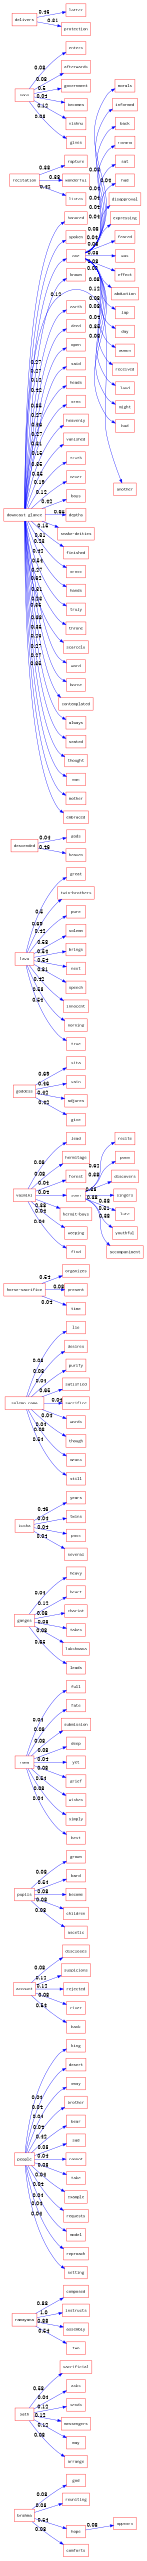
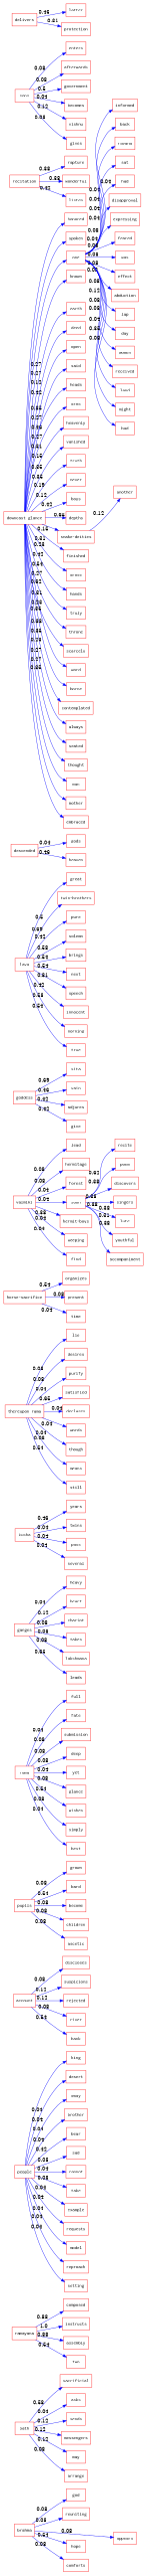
  strict digraph {
    rankdir=LR
    node [color=red fontname=courier shape=box]
    edge [color=blue xlabel=0.08]
    brahma
    god
    reuniting
    appears
    hope
    comforts
    oath
    sacrificial
    asks
    sends
    messengers
    may
    arrange
    ramayana
    composed
    instructs
    assembly
    two
    people
    king
    desert
    away
    brother
    bear
    sad
    cannot
    take
    example
    requests
    model
    reproach
    setting
    account
    discloses
    suspicions
    rejected
    river
    bank
    pupils
    grown
    bard
    become
    children
    ascetic
    rama
    full
    fate
    submission
    deep
    yet
-   grief
+   grief [label=glance]
    wishes
    simply
    best
    ganges
    heavy
    heart
    chariot
    takes
    lakshmana
    leads
    kusha
    years
    twins
    pass
    several
-   "thereupon rama" [label="solemn rama"]
+   "thereupon rama"
    lie
    desires
    purify
    satisfied
-   declares [label=sacrifice]
+   declares
    words
    though
    means
    still
    "horse-sacrifice"
    organizes
    present
    time
    valmiki
    lead
    hermitage
    forest
    soon
    "hermit-boys"
    weeping
    find
    recite
    poem
    discovers
    singers
    lute
    youthful
    accompaniment
    goddess
    sita
    vain
    adjures
    give
    lava
    great
    "twin-brothers"
    pure
    solemn
    brings
    next
    speech
    innocent
    morning
    true
    descended
    gods
    heaven
    "downcast glance"
    honored
    spoken
    one
    known
    another
    earth
    deed
    open
    said
    heads
    arms
    heavenly
    vanished
    truth
    never
    n131 [label=boys]
    depths
    "snake-deities"
    finished
    arose
    hands
    truly
    throne
    scarcely
    word
    borne
    contemplated
    always
    seated
    thought
    man
    mother
    embraced
-   morals
    informed
    back
    ravana
    sat
    had
    disapproval
    expressing
    feared
    was
    effect
    abduction
    lap
    day
    women
    received
    land
    might
    bad
    recitation
    rapture
    wonderful
    listen
    sons
    enters
    afterwards
    government
    becomes
    vishnu
    gives
    delivers
    latter
    protection
    brahma -> god
    brahma -> reuniting
-   hope -> appears
+   brahma -> appears
    brahma -> hope [xlabel=0.54]
    brahma -> comforts
    oath -> sacrificial [xlabel=0.58]
    oath -> asks [xlabel=0.04]
    oath -> sends [xlabel=0.12]
    oath -> messengers [xlabel=0.12]
    oath -> may [xlabel=0.12]
    oath -> arrange
    ramayana -> composed [xlabel=0.88]
    ramayana -> instructs [xlabel=1.0]
    ramayana -> assembly [xlabel=0.88]
    ramayana -> two [xlabel=0.54]
    people -> king [xlabel=0.04]
    people -> desert [xlabel=0.04]
    people -> away [xlabel=0.04]
    people -> brother [xlabel=0.04]
    people -> bear [xlabel=0.42]
    people -> sad
    people -> cannot [xlabel=0.04]
    people -> take
    people -> example [xlabel=0.04]
    people -> requests [xlabel=0.04]
    people -> model [xlabel=0.04]
    people -> reproach [xlabel=0.04]
    people -> setting [xlabel=0.04]
    account -> discloses
    account -> suspicions [xlabel=0.12]
    account -> rejected [xlabel=0.12]
    account -> river
    account -> bank [xlabel=0.54]
    pupils -> grown
    pupils -> bard [xlabel=0.54]
    pupils -> become
    pupils -> children
    pupils -> ascetic
    rama -> full [xlabel=0.04]
    rama -> fate
    rama -> submission
    rama -> deep
    rama -> yet [xlabel=0.04]
    rama -> grief
    rama -> wishes [xlabel=0.54]
    rama -> simply
    rama -> best [xlabel=0.04]
    ganges -> heavy [xlabel=0.04]
    ganges -> heart [xlabel=0.12]
    ganges -> chariot
    ganges -> takes
    ganges -> lakshmana
    ganges -> leads [xlabel=0.65]
    kusha -> years [xlabel=0.46]
    kusha -> twins [xlabel=0.04]
    kusha -> pass [xlabel=0.04]
    kusha -> several [xlabel=0.04]
    "thereupon rama" -> lie
    "thereupon rama" -> desires
    "thereupon rama" -> purify [xlabel=0.04]
    "thereupon rama" -> satisfied [xlabel=0.65]
    "thereupon rama" -> declares [xlabel=0.04]
    "thereupon rama" -> words [xlabel=0.04]
    "thereupon rama" -> though [xlabel=0.04]
    "thereupon rama" -> means
    "thereupon rama" -> still [xlabel=0.54]
    "horse-sacrifice" -> organizes [xlabel=0.54]
    "horse-sacrifice" -> present
    "horse-sacrifice" -> time [xlabel=0.04]
    valmiki -> lead
    valmiki -> hermitage
    valmiki -> forest [xlabel=0.04]
    valmiki -> soon [xlabel=0.04]
    valmiki -> "hermit-boys" [xlabel=0.38]
    valmiki -> weeping [xlabel=0.04]
    valmiki -> find [xlabel=0.04]
    soon -> recite [xlabel=0.62]
    soon -> poem [xlabel=0.38]
    soon -> discovers [xlabel=0.38]
    soon -> singers [xlabel=0.38]
    soon -> lute [xlabel=0.38]
    soon -> youthful [xlabel=0.31]
    soon -> accompaniment [xlabel=0.38]
    goddess -> sita [xlabel=0.69]
    goddess -> vain [xlabel=0.46]
    goddess -> adjures [xlabel=0.42]
    goddess -> give [xlabel=0.42]
    lava -> great [xlabel=0.5]
    lava -> "twin-brothers" [xlabel=0.69]
    lava -> pure [xlabel=0.42]
    lava -> solemn [xlabel=0.58]
    lava -> brings [xlabel=0.54]
    lava -> next [xlabel=0.54]
    lava -> speech [xlabel=0.81]
    lava -> innocent [xlabel=0.42]
    lava -> morning [xlabel=0.58]
    lava -> true [xlabel=0.54]
    descended -> gods [xlabel=0.04]
    descended -> heaven [xlabel=0.46]
    "downcast glance" -> honored [xlabel=0.27]
    "downcast glance" -> spoken [xlabel=0.27]
    "downcast glance" -> one [xlabel=0.12]
    "downcast glance" -> known [xlabel=0.42]
-   "downcast glance" -> another [xlabel=0.12]
+   "snake-deities" -> another [xlabel=0.12]
    "downcast glance" -> earth [xlabel=0.85]
    "downcast glance" -> deed [xlabel=0.27]
    "downcast glance" -> open [xlabel=0.46]
    "downcast glance" -> said [xlabel=0.27]
    "downcast glance" -> heads [xlabel=0.31]
    "downcast glance" -> arms [xlabel=0.15]
    "downcast glance" -> heavenly [xlabel=0.35]
    "downcast glance" -> vanished [xlabel=0.35]
    "downcast glance" -> truth [xlabel=0.19]
    "downcast glance" -> never [xlabel=0.12]
    "downcast glance" -> n131 [xlabel=0.42]
    "downcast glance" -> depths [xlabel=0.65]
    "downcast glance" -> "snake-deities" [xlabel=0.15]
    "downcast glance" -> finished [xlabel=0.31]
    "downcast glance" -> arose [xlabel=0.23]
    "downcast glance" -> hands [xlabel=0.42]
    "downcast glance" -> truly [xlabel=0.54]
    "downcast glance" -> throne [xlabel=0.27]
    "downcast glance" -> scarcely [xlabel=0.62]
    "downcast glance" -> word [xlabel=0.31]
    "downcast glance" -> borne [xlabel=0.23]
    "downcast glance" -> contemplated [xlabel=0.35]
    "downcast glance" -> always [xlabel=0.38]
    "downcast glance" -> seated [xlabel=0.35]
    "downcast glance" -> thought [xlabel=0.23]
    "downcast glance" -> man [xlabel=0.27]
    "downcast glance" -> mother [xlabel=0.27]
    "downcast glance" -> embraced [xlabel=0.35]
-   one -> morals
    one -> informed [xlabel=0.04]
    one -> back [xlabel=0.04]
    one -> ravana [xlabel=0.04]
    one -> sat [xlabel=0.04]
    one -> had [xlabel=0.04]
    one -> disapproval
    one -> expressing [xlabel=0.04]
    one -> feared
    one -> was
    one -> effect
    one -> abduction
    one -> lap
    one -> day [xlabel=0.12]
    one -> women
    one -> received
    one -> land [xlabel=0.04]
    one -> might [xlabel=0.35]
    one -> bad
    recitation -> rapture [xlabel=0.38]
    recitation -> wonderful [xlabel=0.38]
    recitation -> listen [xlabel=0.42]
    sons -> enters
    sons -> afterwards
    sons -> government [xlabel=0.5]
    sons -> becomes [xlabel=0.04]
    sons -> vishnu [xlabel=0.12]
    sons -> gives
    delivers -> latter [xlabel=0.46]
    delivers -> protection [xlabel=0.31]
  }
